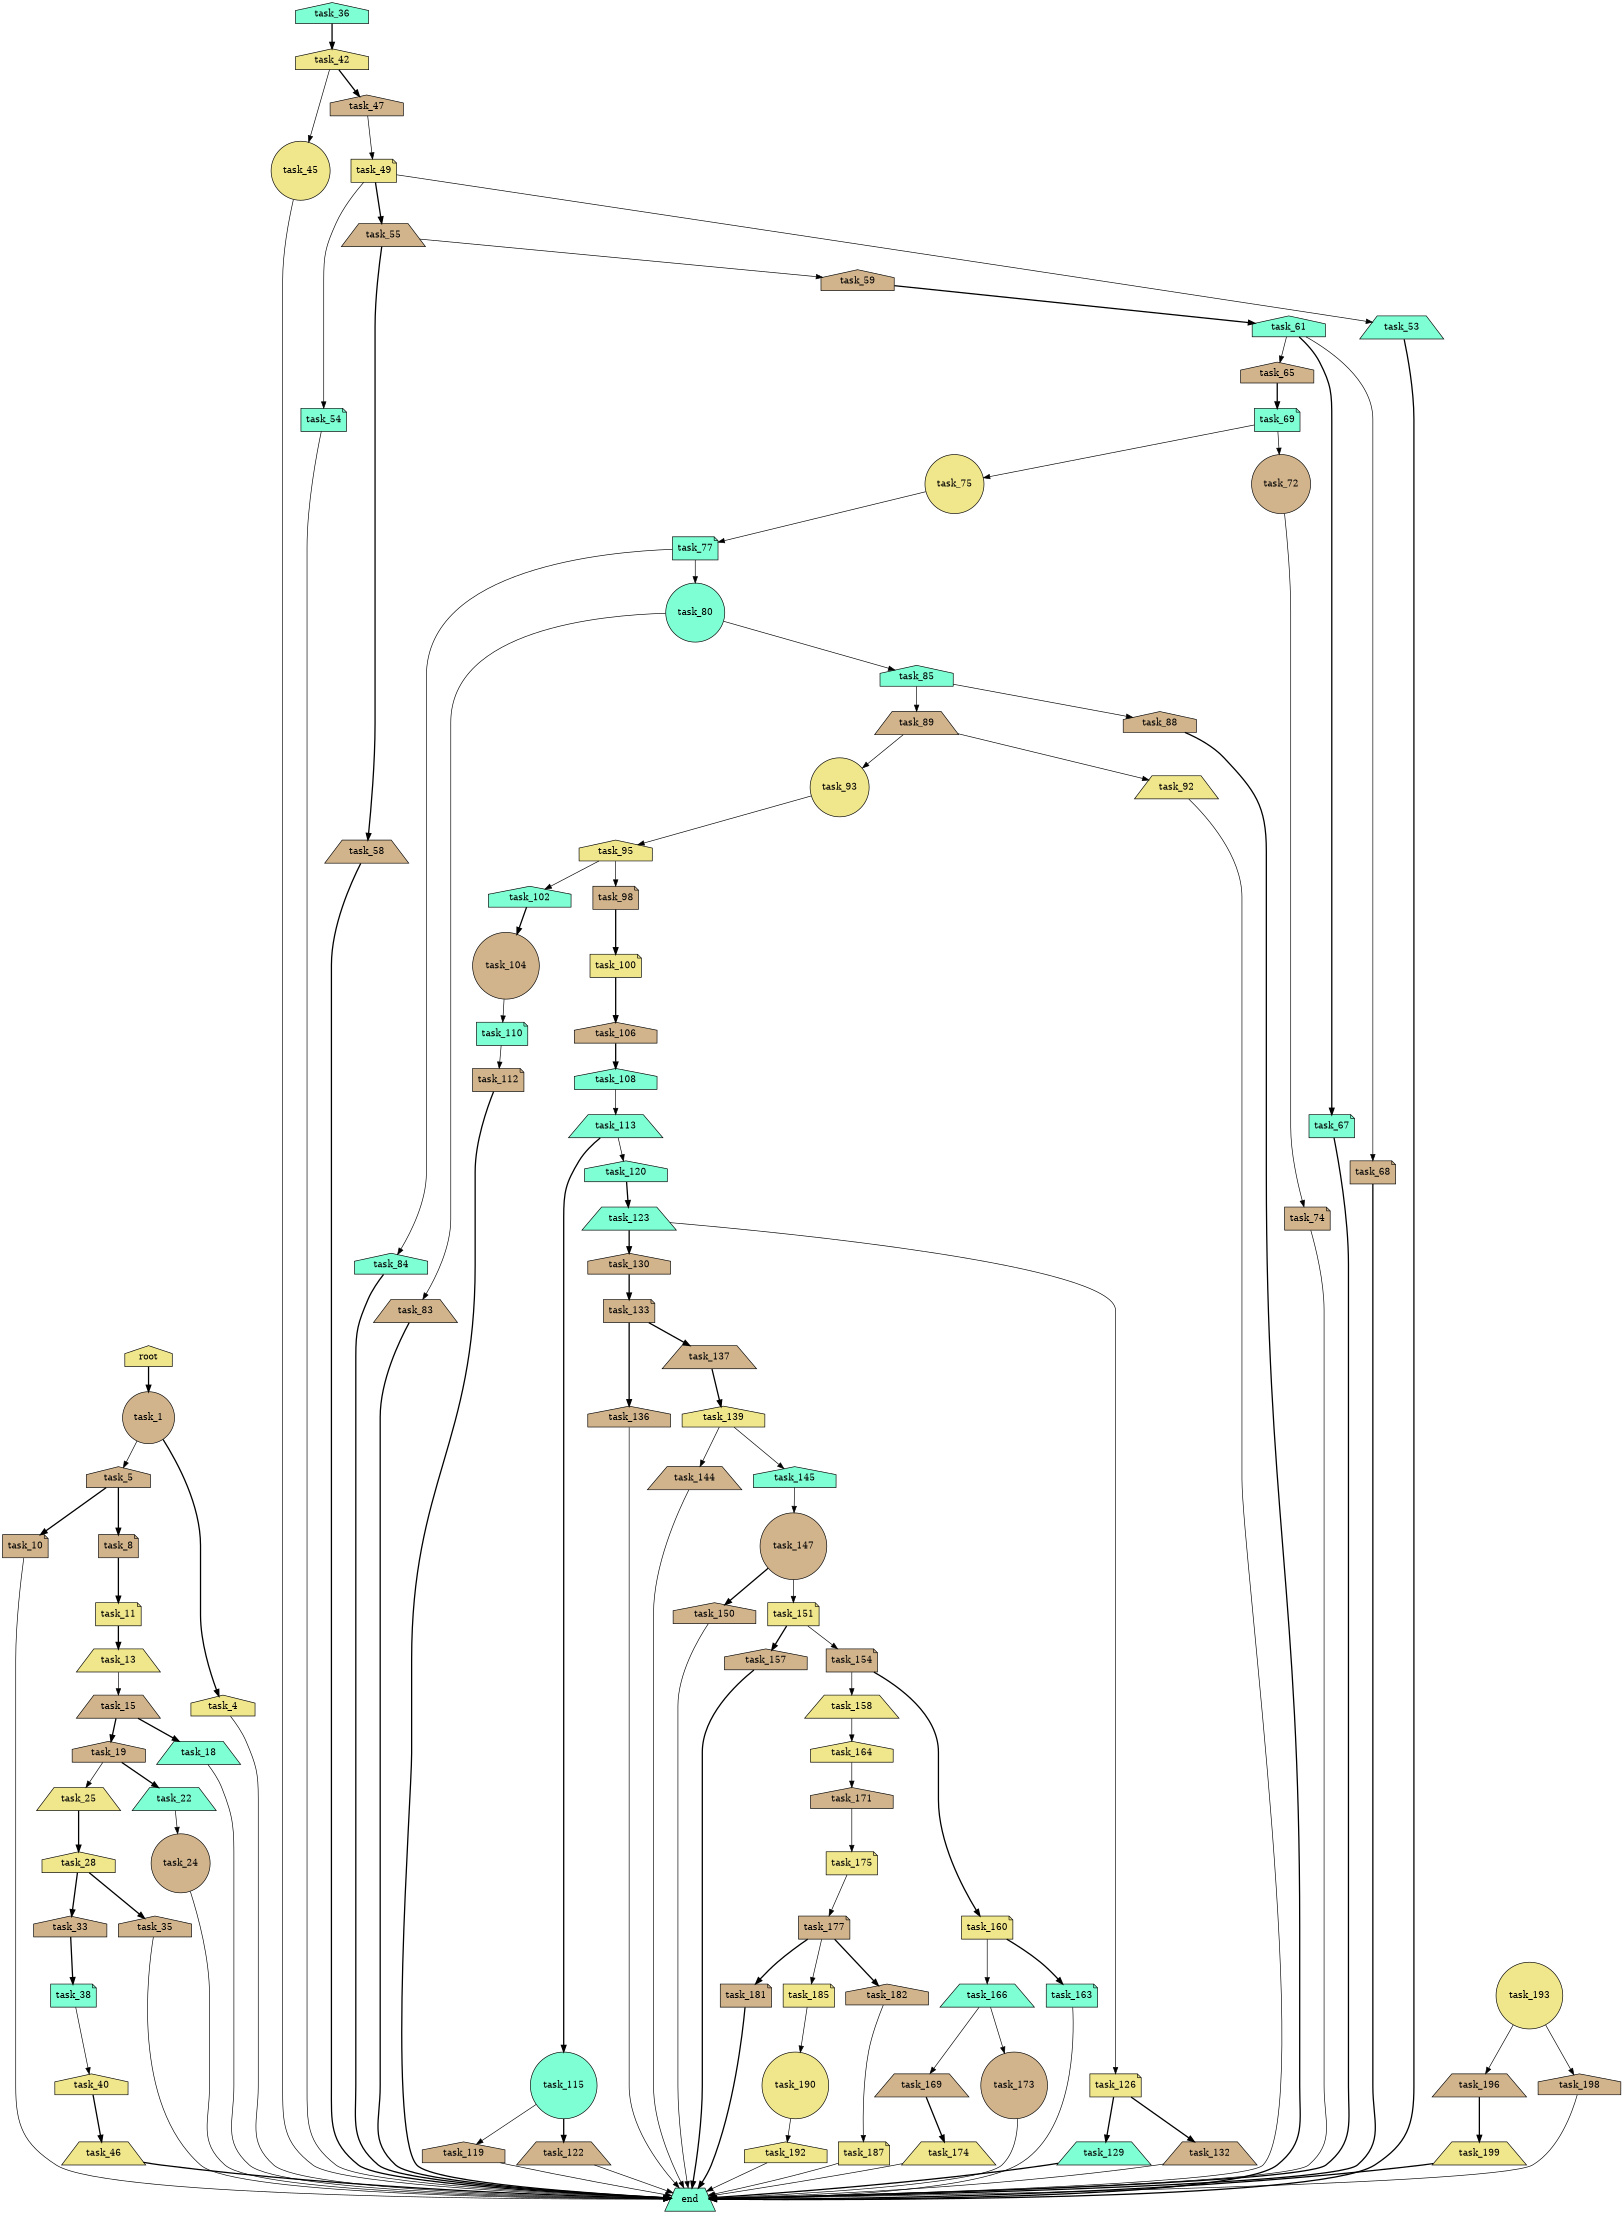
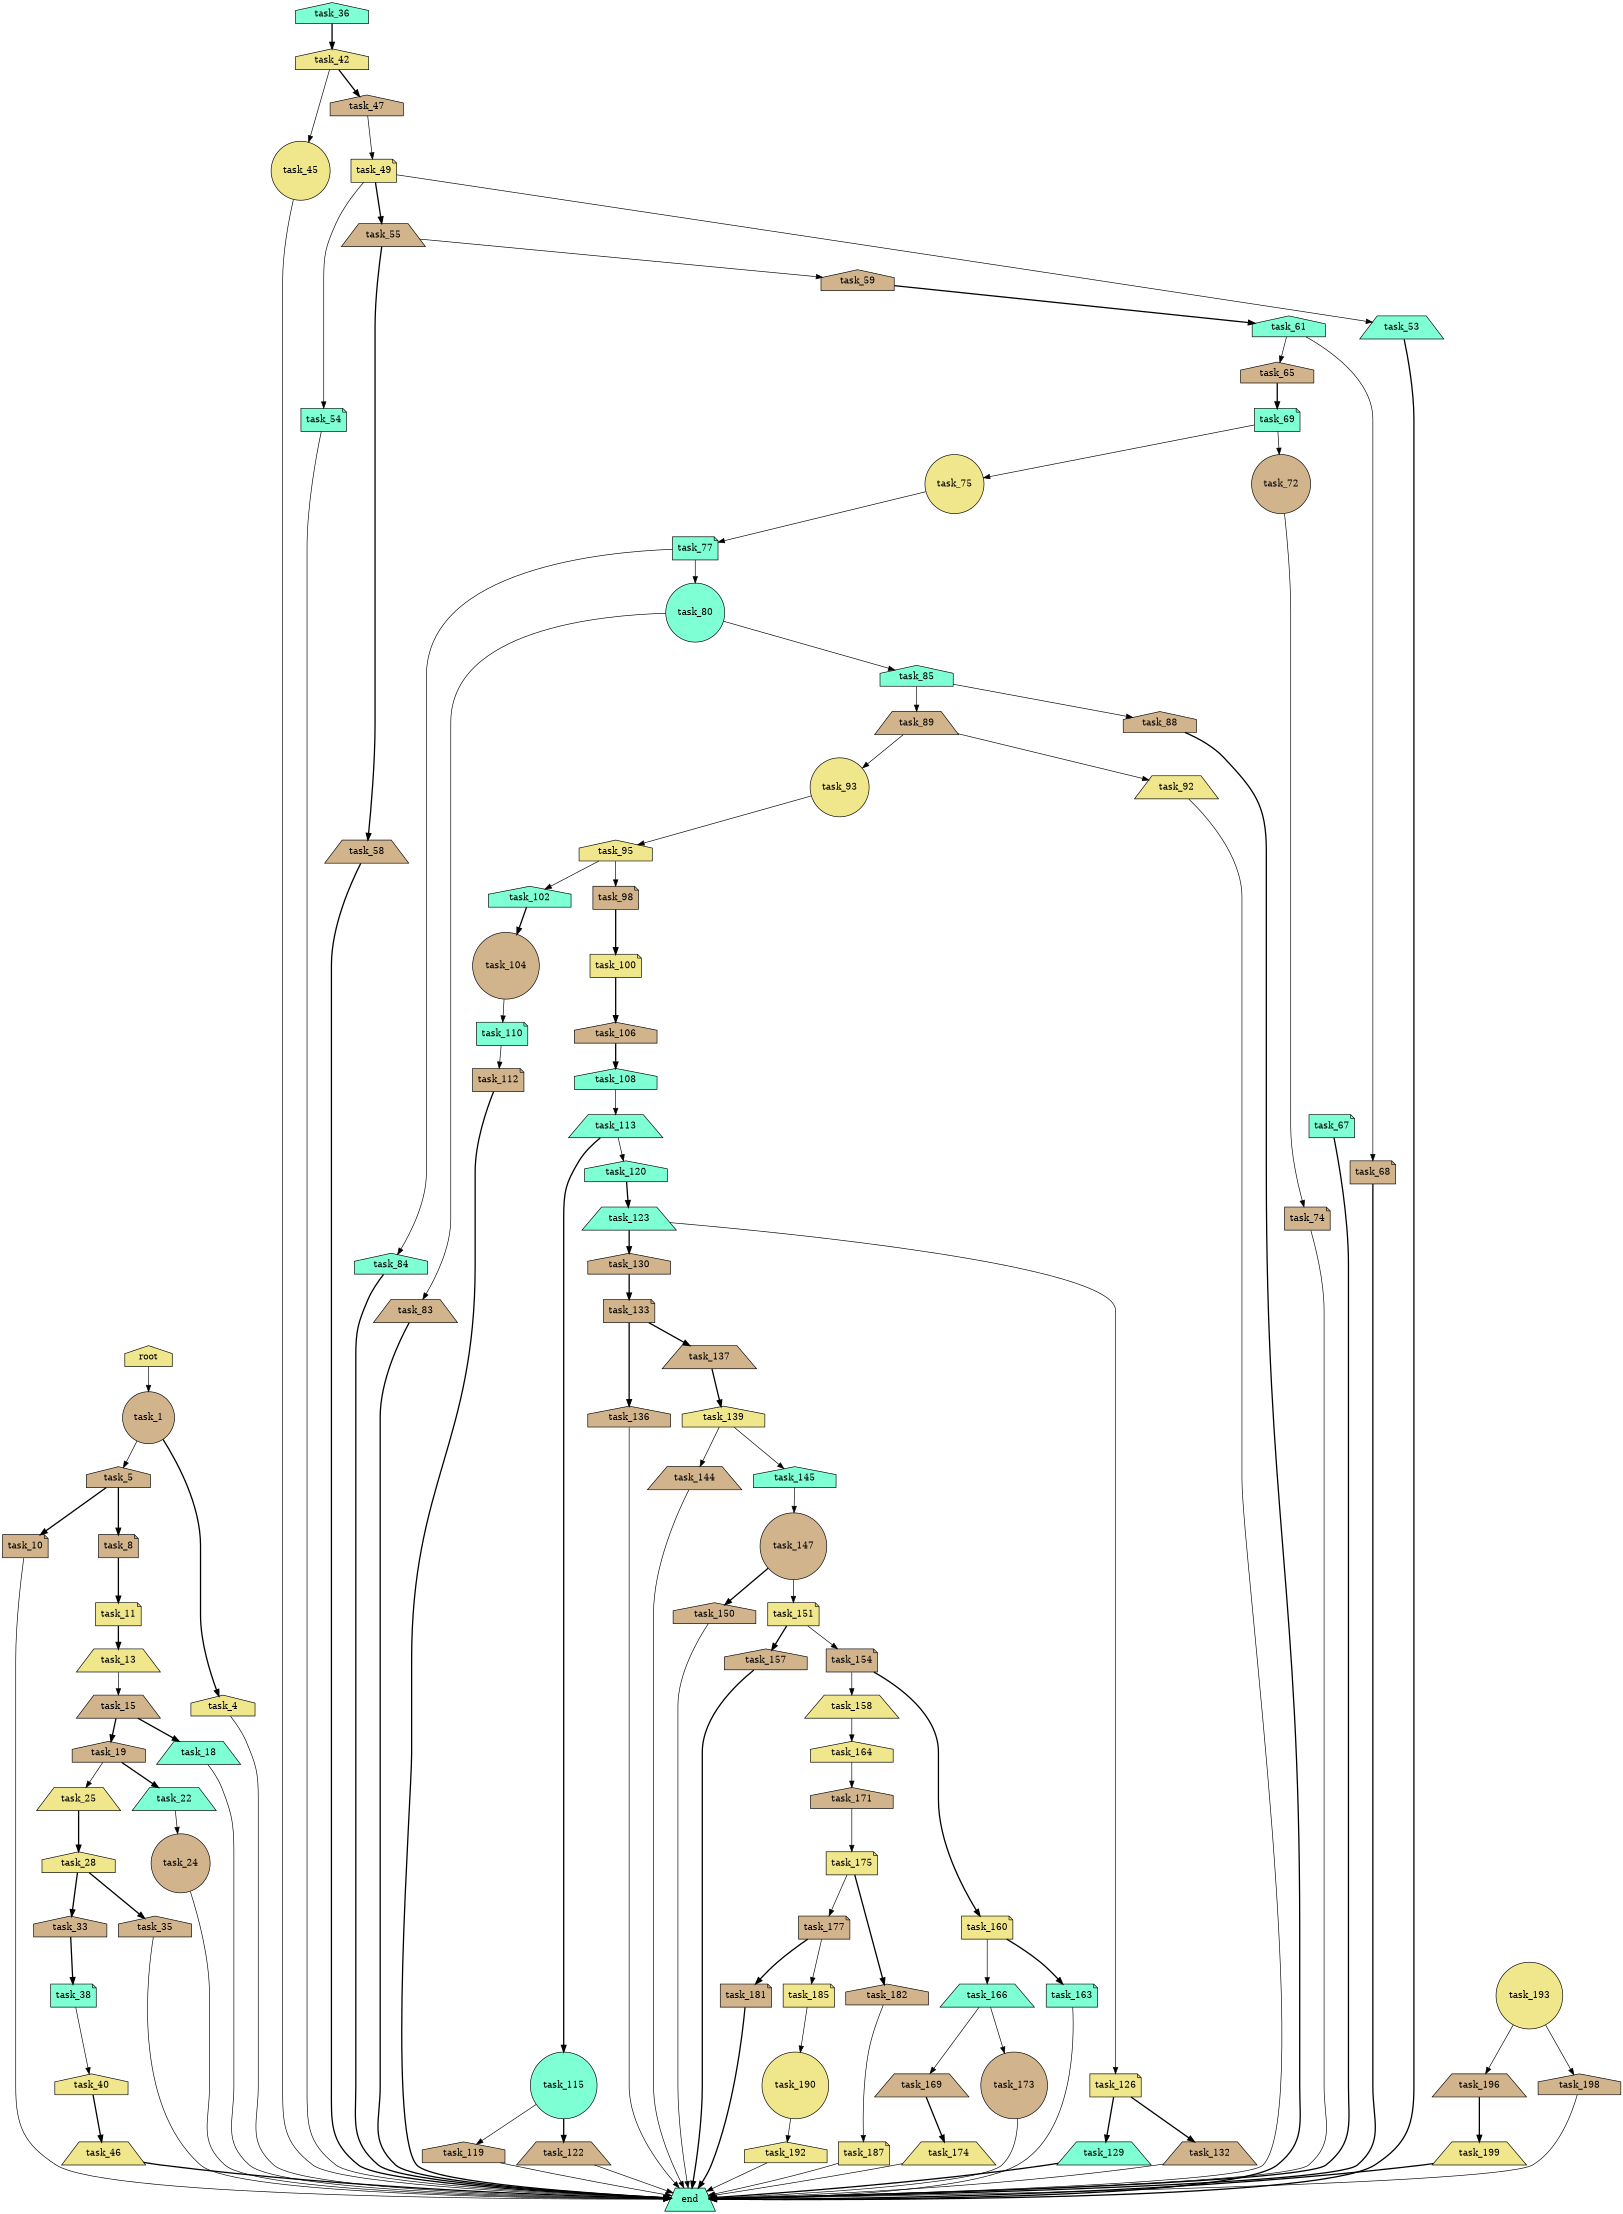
  digraph {
    node [fillcolor=tan shape=house style=filled]
    edge [style=solid]
    root [fillcolor=khaki]
    task_1 [shape=circle]
    task_4 [fillcolor=khaki]
    task_5
    end [fillcolor=aquamarine shape=trapezium]
    task_8 [shape=note]
    task_10 [shape=note]
    task_11 [fillcolor=khaki shape=note]
    task_13 [fillcolor=khaki shape=trapezium]
    task_15 [shape=trapezium]
    task_18 [fillcolor=aquamarine shape=trapezium]
    task_19
    task_22 [fillcolor=aquamarine shape=trapezium]
    task_25 [fillcolor=khaki shape=trapezium]
    task_24 [shape=circle]
    task_28 [fillcolor=khaki]
    task_33
    task_35
    task_38 [fillcolor=aquamarine shape=note]
    task_36 [fillcolor=aquamarine]
    task_42 [fillcolor=khaki]
    task_40 [fillcolor=khaki]
    task_45 [fillcolor=khaki shape=circle]
    task_47
    task_46 [fillcolor=khaki shape=trapezium]
    task_49 [fillcolor=khaki shape=note]
    task_53 [fillcolor=aquamarine shape=trapezium]
    task_54 [fillcolor=aquamarine shape=note]
    task_55 [shape=trapezium]
    task_58 [shape=trapezium]
    task_59
    task_61 [fillcolor=aquamarine]
    task_65
    task_67 [fillcolor=aquamarine shape=note]
    task_68 [shape=note]
    task_69 [fillcolor=aquamarine shape=note]
    task_72 [shape=circle]
    task_75 [fillcolor=khaki shape=circle]
    task_74 [shape=note]
    task_77 [fillcolor=aquamarine shape=note]
    task_80 [fillcolor=aquamarine shape=circle]
    task_84 [fillcolor=aquamarine]
    task_83 [shape=trapezium]
    task_85 [fillcolor=aquamarine]
    task_88
    task_89 [shape=trapezium]
    task_92 [fillcolor=khaki shape=trapezium]
    task_93 [fillcolor=khaki shape=circle]
    task_95 [fillcolor=khaki]
    task_98 [shape=note]
    task_102 [fillcolor=aquamarine]
    task_100 [fillcolor=khaki shape=note]
    task_104 [shape=circle]
    task_106
    task_110 [fillcolor=aquamarine shape=note]
    task_108 [fillcolor=aquamarine]
    task_113 [fillcolor=aquamarine shape=trapezium]
    task_112 [shape=note]
    task_115 [fillcolor=aquamarine shape=circle]
    task_120 [fillcolor=aquamarine]
    task_119
    task_122 [shape=trapezium]
    task_123 [fillcolor=aquamarine shape=trapezium]
    task_126 [fillcolor=khaki shape=note]
    task_130
    task_129 [fillcolor=aquamarine shape=trapezium]
    task_132 [shape=trapezium]
    task_133 [shape=note]
    task_136
    task_137 [shape=trapezium]
    task_139 [fillcolor=khaki]
    task_144 [shape=trapezium]
    task_145 [fillcolor=aquamarine]
    task_147 [shape=circle]
    task_150
    task_151 [fillcolor=khaki shape=note]
    task_154 [shape=note]
    task_157
    task_158 [fillcolor=khaki shape=trapezium]
    task_160 [fillcolor=khaki shape=note]
    task_164 [fillcolor=khaki]
    task_163 [fillcolor=aquamarine shape=note]
    task_166 [fillcolor=aquamarine shape=trapezium]
    task_171
    task_169 [shape=trapezium]
    task_173 [shape=circle]
    task_175 [fillcolor=khaki shape=note]
    task_174 [fillcolor=khaki shape=trapezium]
    task_177 [shape=note]
    task_181 [shape=note]
    task_182
    task_185 [fillcolor=khaki shape=note]
    task_187 [fillcolor=khaki shape=note]
    task_190 [fillcolor=khaki shape=circle]
    task_192 [fillcolor=khaki]
    task_193 [fillcolor=khaki shape=circle]
    task_196 [shape=trapezium]
    task_198
    task_199 [fillcolor=khaki shape=trapezium]
-   root -> task_1 [style=bold]
+   root -> task_1
    task_1 -> task_4 [style=bold]
    task_1 -> task_5
    task_4 -> end
    task_5 -> task_8 [style=bold]
    task_5 -> task_10 [style=bold]
    task_8 -> task_11 [style=bold]
    task_10 -> end
    task_11 -> task_13 [style=bold]
    task_13 -> task_15
    task_15 -> task_18 [style=bold]
    task_15 -> task_19 [style=bold]
    task_18 -> end
    task_19 -> task_22 [style=bold]
    task_19 -> task_25
    task_22 -> task_24
    task_25 -> task_28 [style=bold]
    task_24 -> end
    task_28 -> task_33 [style=bold]
    task_28 -> task_35 [style=bold]
    task_33 -> task_38 [style=bold]
    task_35 -> end
    task_38 -> task_40
    task_36 -> task_42 [style=bold]
    task_42 -> task_45
    task_42 -> task_47 [style=bold]
    task_40 -> task_46 [style=bold]
    task_45 -> end
    task_47 -> task_49
    task_46 -> end [style=bold]
    task_49 -> task_53
    task_49 -> task_54
    task_49 -> task_55 [style=bold]
    task_53 -> end [style=bold]
    task_54 -> end
    task_55 -> task_58 [style=bold]
    task_55 -> task_59
    task_58 -> end [style=bold]
    task_59 -> task_61 [style=bold]
    task_61 -> task_65
-   task_61 -> task_67 [style=bold]
    task_61 -> task_68
    task_65 -> task_69 [style=bold]
    task_67 -> end [style=bold]
    task_68 -> end [style=bold]
    task_69 -> task_72
    task_69 -> task_75
    task_72 -> task_74
    task_75 -> task_77
    task_74 -> end
    task_77 -> task_80
    task_77 -> task_84
    task_80 -> task_83
    task_80 -> task_85
    task_84 -> end [style=bold]
    task_83 -> end [style=bold]
    task_85 -> task_88
    task_85 -> task_89
    task_88 -> end [style=bold]
    task_89 -> task_92
    task_89 -> task_93
    task_92 -> end
    task_93 -> task_95
    task_95 -> task_98
    task_95 -> task_102
    task_98 -> task_100 [style=bold]
    task_102 -> task_104 [style=bold]
    task_100 -> task_106 [style=bold]
    task_104 -> task_110
    task_106 -> task_108 [style=bold]
    task_110 -> task_112
    task_108 -> task_113
    task_113 -> task_115 [style=bold]
    task_113 -> task_120
    task_112 -> end [style=bold]
    task_115 -> task_119
    task_115 -> task_122 [style=bold]
    task_120 -> task_123 [style=bold]
    task_119 -> end
    task_122 -> end
    task_123 -> task_126
    task_123 -> task_130 [style=bold]
    task_126 -> task_129 [style=bold]
    task_126 -> task_132 [style=bold]
    task_130 -> task_133 [style=bold]
    task_129 -> end [style=bold]
    task_132 -> end
    task_133 -> task_136 [style=bold]
    task_133 -> task_137 [style=bold]
    task_136 -> end
    task_137 -> task_139 [style=bold]
    task_139 -> task_144
    task_139 -> task_145
    task_144 -> end
    task_145 -> task_147
    task_147 -> task_150 [style=bold]
    task_147 -> task_151
    task_150 -> end
    task_151 -> task_154
    task_151 -> task_157 [style=bold]
    task_154 -> task_158
    task_154 -> task_160 [style=bold]
    task_157 -> end [style=bold]
    task_158 -> task_164
    task_160 -> task_163 [style=bold]
    task_160 -> task_166
    task_164 -> task_171
    task_163 -> end
    task_166 -> task_169
    task_166 -> task_173
    task_171 -> task_175
    task_169 -> task_174 [style=bold]
    task_173 -> end
    task_175 -> task_177
    task_174 -> end
    task_177 -> task_181 [style=bold]
-   task_177 -> task_182 [style=bold]
+   task_175 -> task_182 [style=bold]
    task_177 -> task_185
    task_181 -> end [style=bold]
    task_182 -> task_187
    task_185 -> task_190
    task_187 -> end
    task_190 -> task_192
    task_192 -> end
    task_193 -> task_196
    task_193 -> task_198
    task_196 -> task_199 [style=bold]
    task_198 -> end
    task_199 -> end [style=bold]
  }
